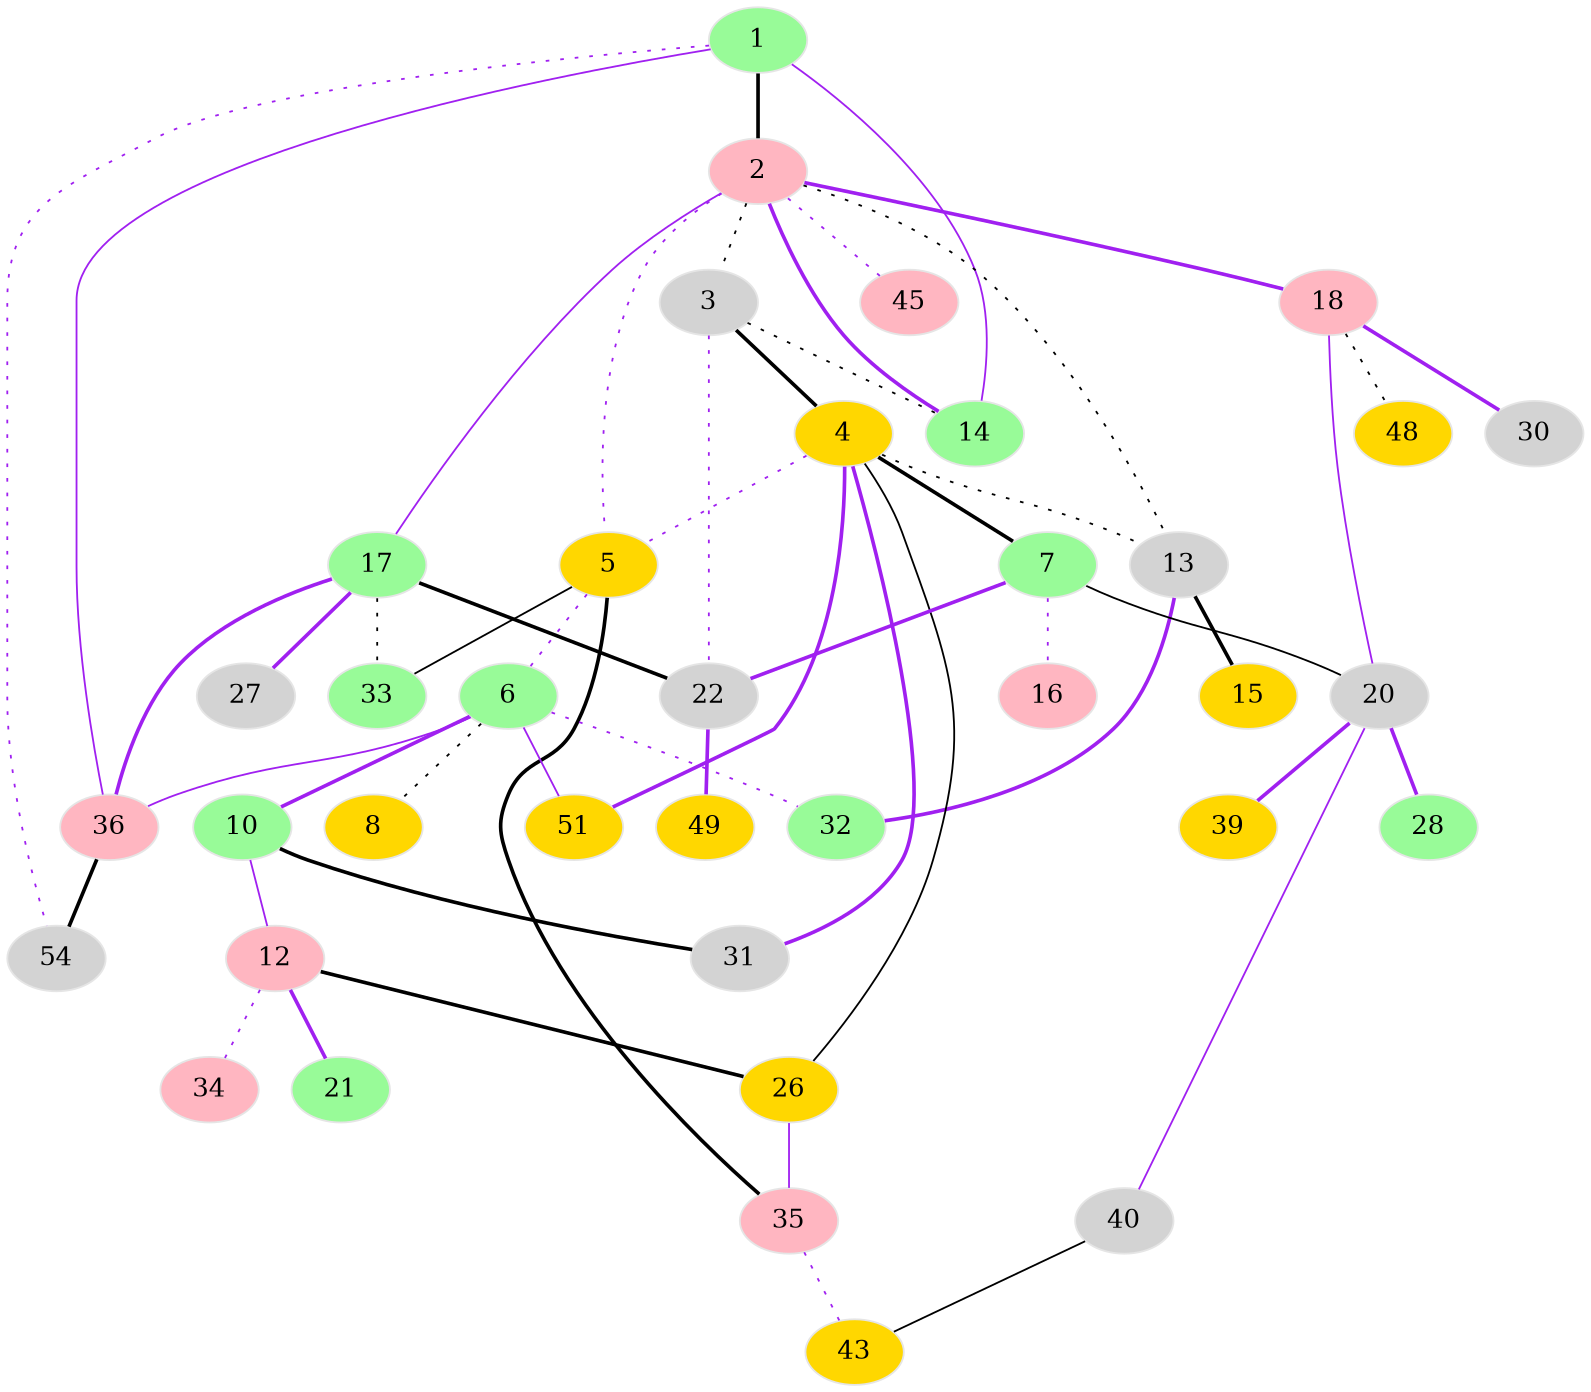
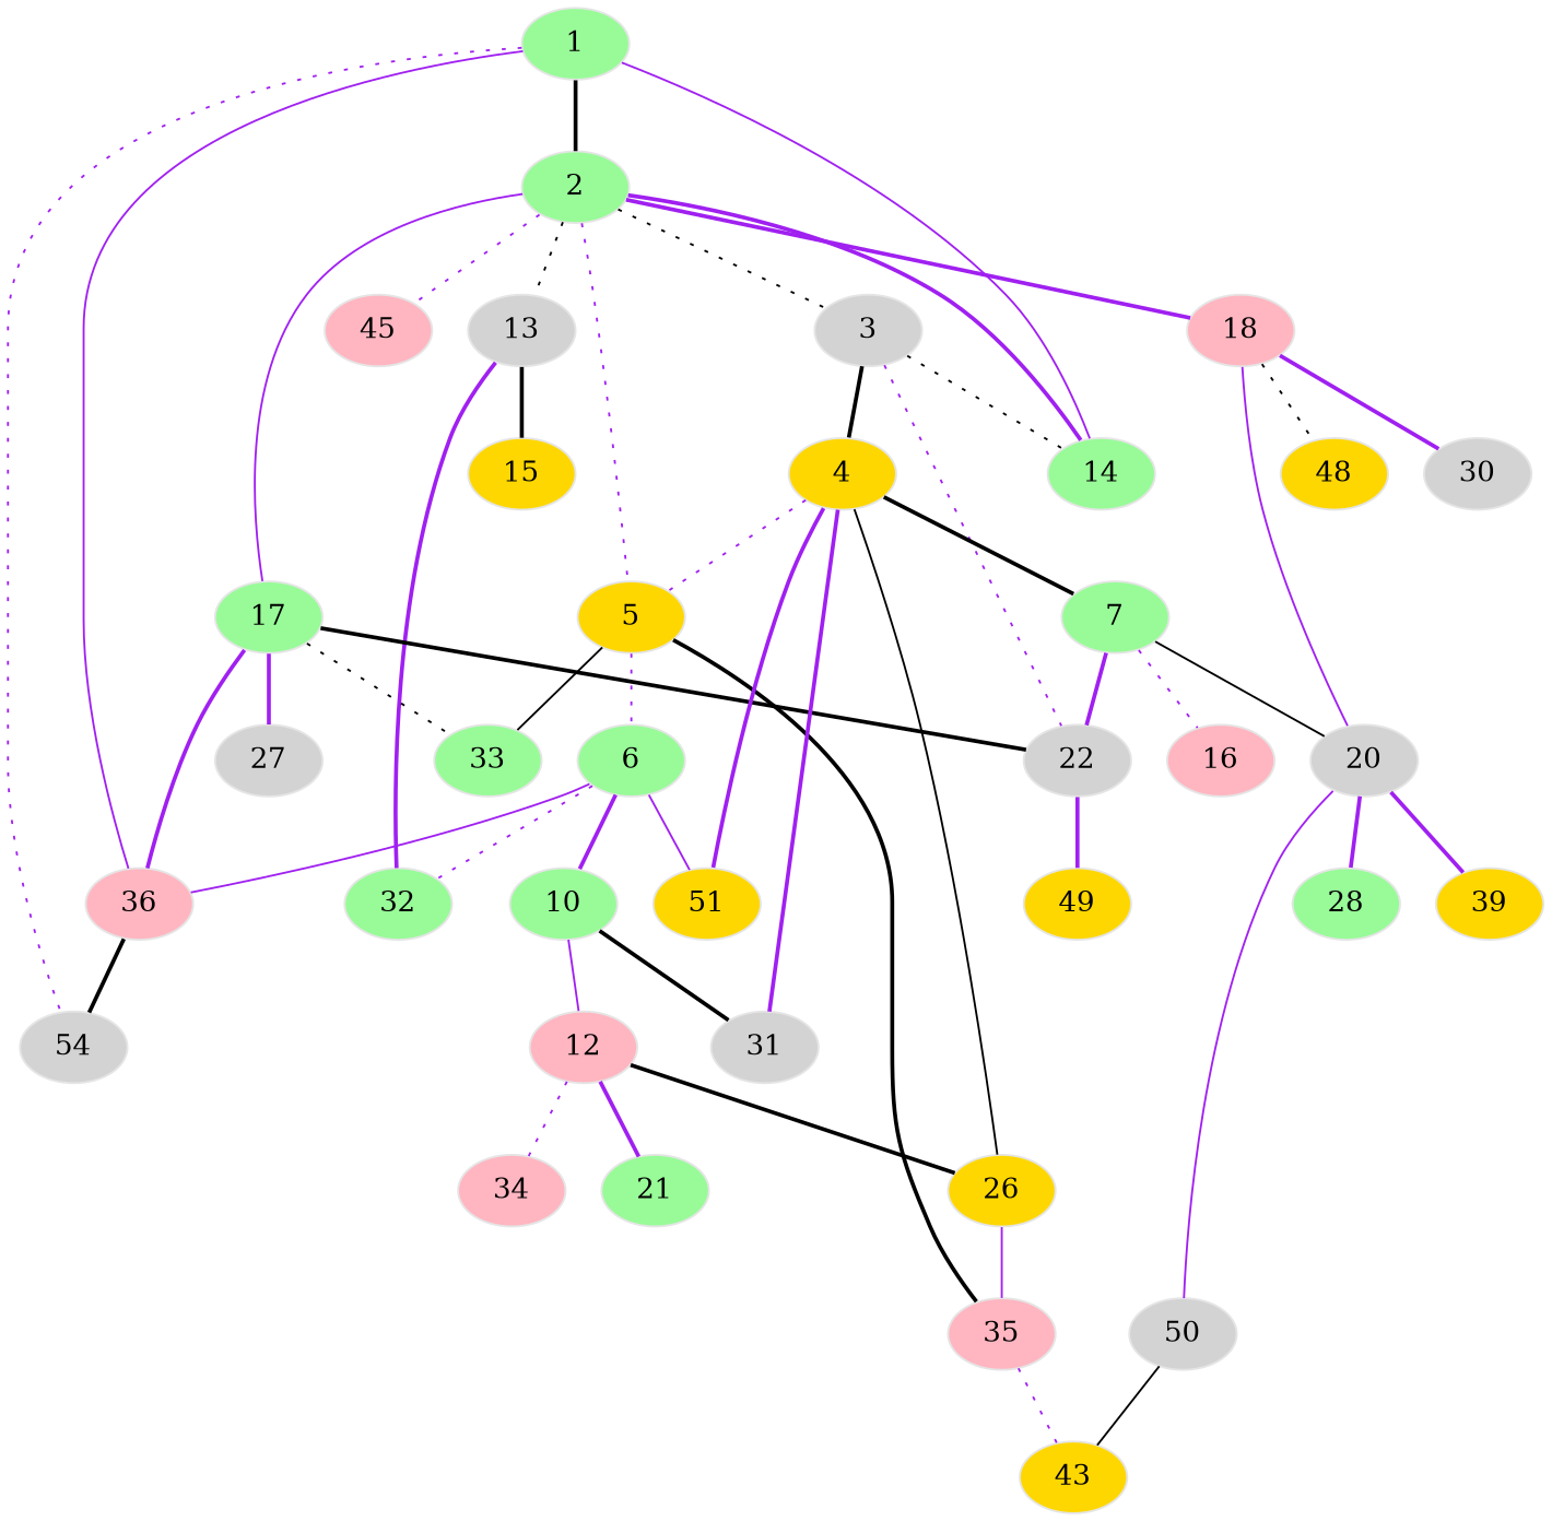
  graph {
    node [color=gray90 fillcolor=palegreen style=filled]
    edge [color=purple style=bold]
    1 [super="+25"]
-   2 [fillcolor=lightpink super="+11"]
+   2 [super="+11"]
    14 [super="+24"]
    36 [fillcolor=lightpink]
    54 [fillcolor=lightgrey]
    3 [fillcolor=lightgrey]
    5 [fillcolor=gold]
    13 [fillcolor=lightgrey super="+52"]
    17 [super="+23"]
    18 [fillcolor=lightpink super="+42"]
    45 [fillcolor=lightpink]
    4 [fillcolor=gold super="+37"]
    22 [fillcolor=lightgrey]
    7 [super="+47"]
    26 [fillcolor=gold super="+41"]
    31 [fillcolor=lightgrey super="+53"]
    51 [fillcolor=gold]
    6 [super="+9"]
    33
    35 [fillcolor=lightpink super="+44"]
    32
    15 [fillcolor=gold super="+19"]
    27 [fillcolor=lightgrey]
    48 [fillcolor=gold super="+50"]
    20 [fillcolor=lightgrey super="+38"]
    30 [fillcolor=lightgrey]
    49 [fillcolor=gold]
    16 [fillcolor=lightpink]
-   8 [fillcolor=gold]
    10
    43 [fillcolor=gold]
    12 [fillcolor=lightpink super="+29"]
    28
    39 [fillcolor=gold]
-   40 [fillcolor=lightgrey super="+46"]
+   40 [fillcolor=lightgrey super="+46" label=50]
    21
    34 [fillcolor=lightpink]
    1 -- 2 [color=black weight=2]
    1 -- 14 [style=solid]
    1 -- 36 [style=solid]
    1 -- 54 [style=dotted]
    2 -- 14
    2 -- 3 [color=black style=dotted]
    2 -- 5 [style=dotted]
    2 -- 13 [color=black style=dotted]
    2 -- 17 [style=solid]
    2 -- 18
    2 -- 45 [style=dotted]
    36 -- 54 [color=black]
    3 -- 14 [color=black style=dotted]
    3 -- 4 [color=black]
    3 -- 22 [style=dotted]
    5 -- 6 [style=dotted]
    5 -- 33 [color=black style=solid]
    5 -- 35 [color=black]
    13 -- 32
    13 -- 15 [color=black]
    17 -- 36
    17 -- 22 [color=black]
    17 -- 33 [color=black style=dotted]
    17 -- 27
    18 -- 48 [color=black style=dotted]
    18 -- 20 [style=solid]
    18 -- 30
    4 -- 5 [style=dotted]
-   4 -- 13 [color=black style=dotted]
    4 -- 7 [color=black]
    4 -- 26 [color=black style=solid]
    4 -- 31
    4 -- 51
    22 -- 49
    7 -- 22
    7 -- 20 [color=black style=solid]
    7 -- 16 [style=dotted]
    26 -- 35 [style=solid]
    6 -- 36 [style=solid]
    6 -- 51 [style=solid]
    6 -- 32 [style=dotted]
-   6 -- 8 [color=black style=dotted]
    6 -- 10
    35 -- 43 [style=dotted]
    20 -- 28
    20 -- 39
    20 -- 40 [style=solid]
    10 -- 31 [color=black]
    10 -- 12 [style=solid]
    12 -- 26 [color=black]
    12 -- 21
    12 -- 34 [style=dotted]
    40 -- 43 [color=black style=solid]
  }
